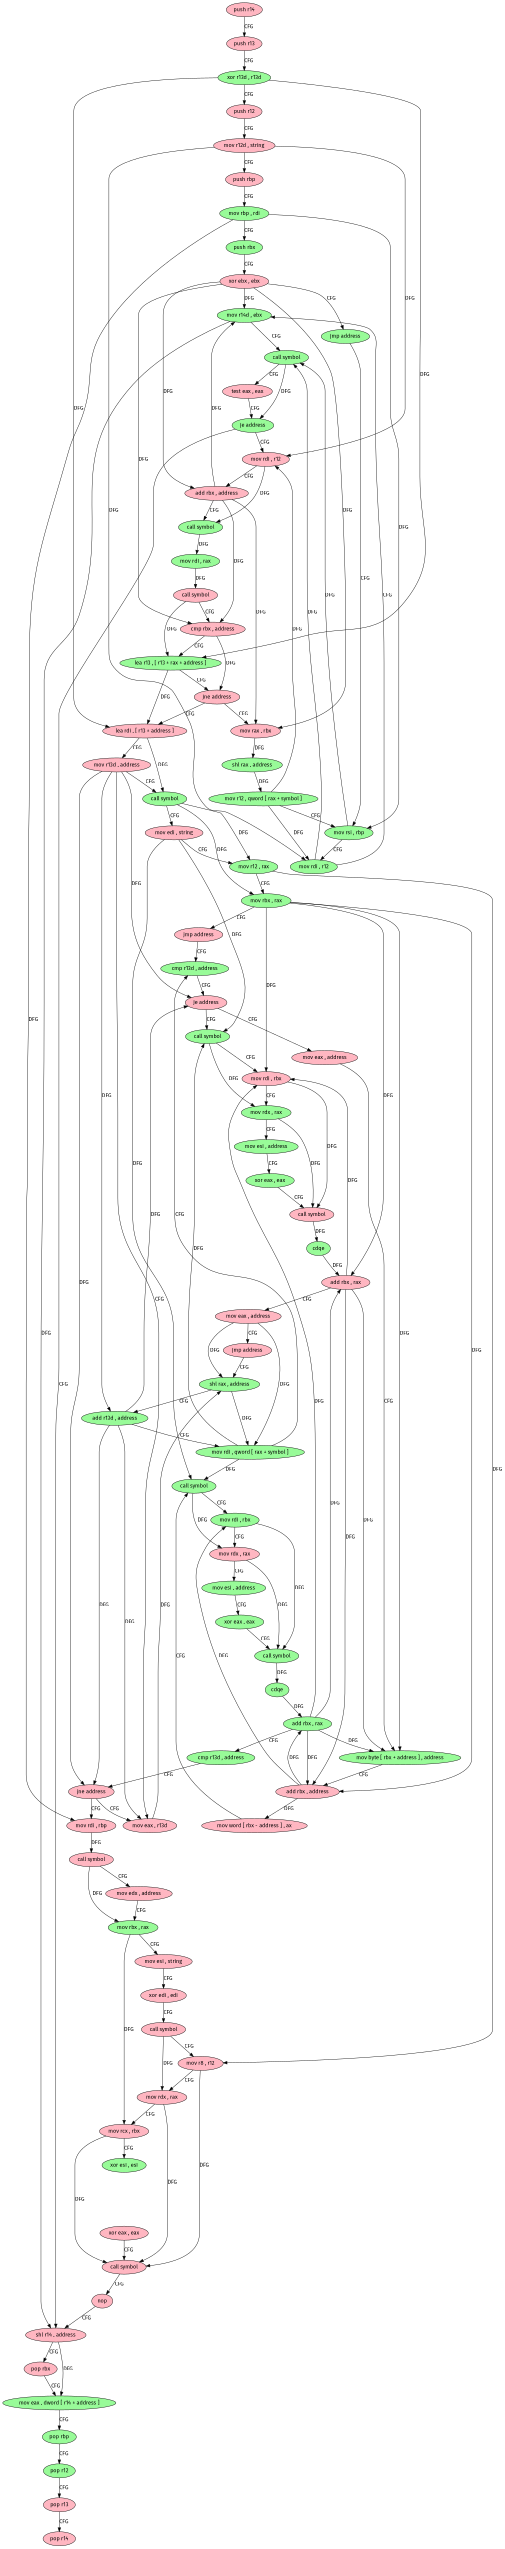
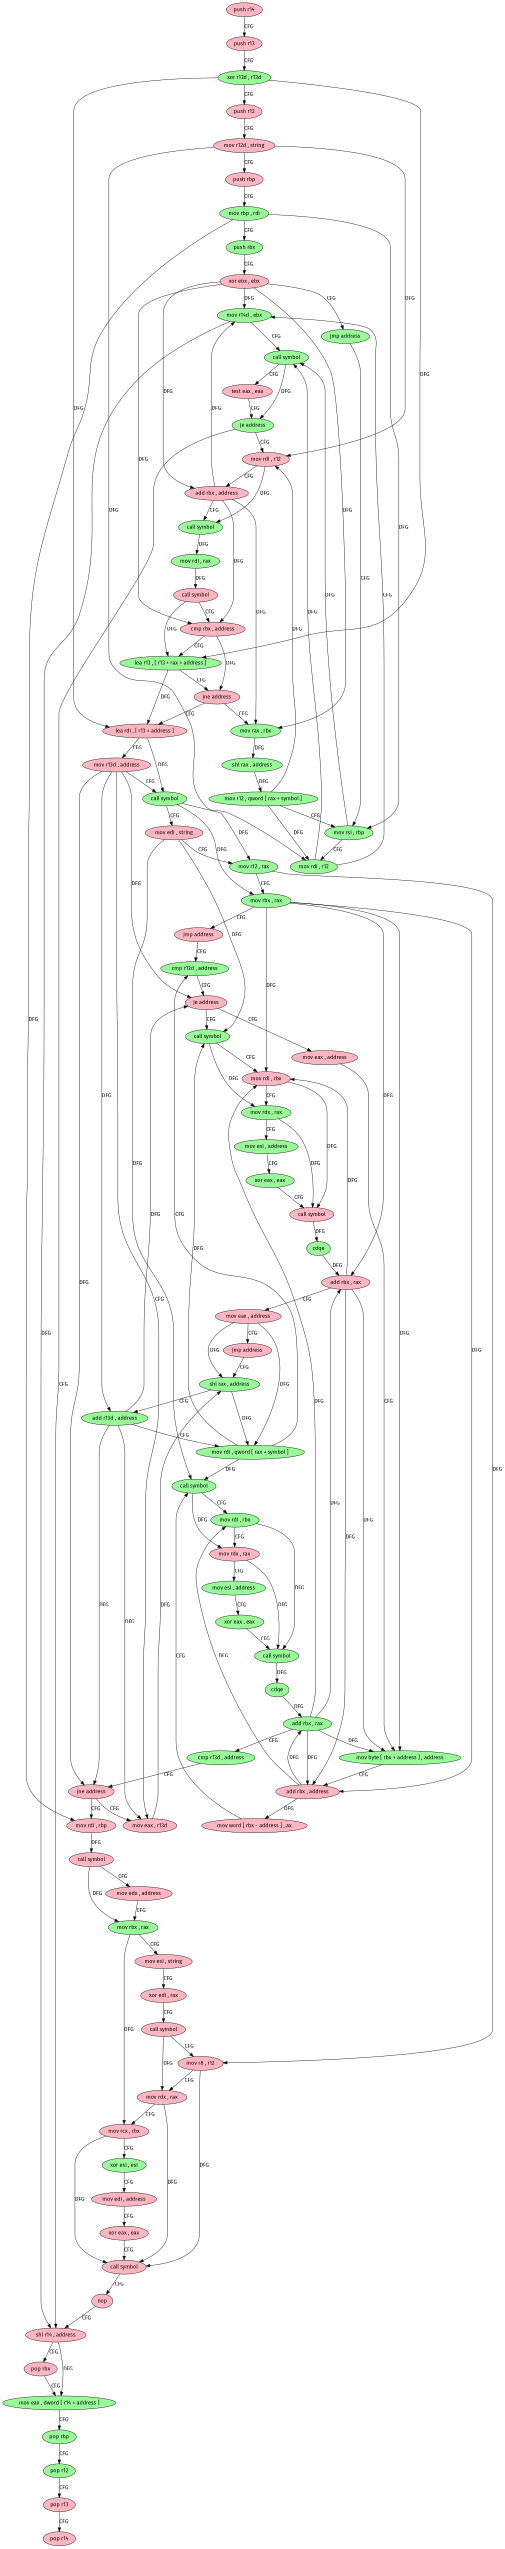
  digraph {
    fontname="Fira Sans"
    node [fillcolor=lightpink fontname="Fira Sans" style=filled]
    edge [fontname="Fira Sans"]
    n1 [label="push r14"]
    n2 [label="push r13"]
    n3 [fillcolor=palegreen label="xor r13d , r13d"]
    n4 [label="push r12"]
    n5 [fillcolor=palegreen label="lea r13 , [ r13 + rax + address ]"]
    n6 [label="lea rdi , [ r13 + address ]"]
    n7 [label="mov r12d , string"]
    n8 [label="jne address"]
    n9 [label="mov r13d , address"]
    n10 [fillcolor=palegreen label="call symbol"]
    n11 [label="push rbp"]
    n12 [fillcolor=palegreen label="mov rdi , r12"]
    n13 [label="mov rdi , r12"]
    n14 [fillcolor=palegreen label="mov rbp , rdi"]
    n15 [fillcolor=palegreen label="mov r14d , ebx"]
    n16 [fillcolor=palegreen label="call symbol"]
    n17 [label="add rbx , address"]
    n18 [fillcolor=palegreen label="call symbol"]
    n19 [fillcolor=palegreen label="push rbx"]
    n20 [fillcolor=palegreen label="mov rsi , rbp"]
    n21 [label="mov rdi , rbp"]
    n22 [label="xor ebx , ebx"]
    n23 [label="call symbol"]
    n24 [fillcolor=palegreen label="jmp address"]
    n25 [label="cmp rbx , address"]
-   n26 [label="mov rax , rbx"]
+   n26 [fillcolor=palegreen label="mov rax , rbx"]
    n27 [label="shl r14 , address"]
    n28 [fillcolor=palegreen label="shl rax , address"]
    n29 [label="test eax , eax"]
    n30 [fillcolor=palegreen label="je address"]
    n31 [label="pop rbx"]
    n32 [fillcolor=palegreen label="mov eax , dword [ r14 + address ]"]
    n33 [fillcolor=palegreen label="pop rbp"]
    n34 [fillcolor=palegreen label="mov rdi , rax"]
    n35 [fillcolor=palegreen label="pop r12"]
    n36 [label="pop r13"]
    n37 [label="pop r14"]
    n38 [label="call symbol"]
    n39 [fillcolor=palegreen label="mov r12 , qword [ rax + symbol ]"]
    n40 [label="je address"]
    n41 [label="jne address"]
    n42 [label="mov eax , r13d"]
    n43 [fillcolor=palegreen label="add r13d , address"]
    n44 [label="mov edi , string"]
    n45 [fillcolor=palegreen label="mov r12 , rax"]
    n46 [fillcolor=palegreen label="mov rbx , rax"]
    n47 [fillcolor=palegreen label="call symbol"]
    n48 [label="mov eax , address"]
    n49 [fillcolor=palegreen label="shl rax , address"]
    n50 [fillcolor=palegreen label="mov rdi , qword [ rax + symbol ]"]
    n51 [fillcolor=palegreen label="call symbol"]
    n52 [label="mov r8 , r12"]
    n53 [label="jmp address"]
    n54 [label="mov rdi , rbx"]
    n55 [label="add rbx , rax"]
    n56 [fillcolor=palegreen label="mov byte [ rbx + address ] , address"]
    n57 [label="add rbx , address"]
    n58 [fillcolor=palegreen label="mov rdx , rax"]
    n59 [fillcolor=palegreen label="mov rdi , rbx"]
    n60 [label="mov rdx , rax"]
    n61 [label="mov rdx , rax"]
    n62 [label="call symbol"]
    n63 [fillcolor=palegreen label="cmp r13d , address"]
    n64 [label="call symbol"]
    n65 [label="mov eax , address"]
    n66 [label="mov word [ rbx - address ] , ax"]
    n67 [fillcolor=palegreen label="add rbx , rax"]
    n68 [fillcolor=palegreen label="mov esi , address"]
    n69 [fillcolor=palegreen label=cdqe]
    n70 [fillcolor=palegreen label="xor eax , eax"]
    n71 [label="jmp address"]
    n72 [fillcolor=palegreen label="call symbol"]
    n73 [fillcolor=palegreen label="cmp r13d , address"]
    n74 [fillcolor=palegreen label="mov esi , address"]
    n75 [fillcolor=palegreen label=cdqe]
    n76 [fillcolor=palegreen label="xor eax , eax"]
    n77 [label="mov edx , address"]
    n78 [fillcolor=palegreen label="mov rbx , rax"]
    n79 [label="mov esi , string"]
    n80 [label="mov rcx , rbx"]
-   n81 [label="xor edi , edi"]
+   n81 [label="xor edi , rax"]
    n82 [fillcolor=palegreen label="xor esi , esi"]
    n83 [label="call symbol"]
    n84 [label=nop]
+   n85 [label="mov edi , address"]
    n86 [label="xor eax , eax"]
    n1 -> n2 [label=CFG]
    n2 -> n3 [label=CFG]
    n3 -> n4 [label=CFG]
    n3 -> n5 [label=DFG]
    n3 -> n6 [label=DFG]
    n4 -> n7 [label=CFG]
    n5 -> n6 [label=DFG]
    n5 -> n8 [label=CFG]
    n6 -> n9 [label=CFG]
    n6 -> n10 [label=DFG]
    n7 -> n11 [label=CFG]
    n7 -> n12 [label=DFG]
    n7 -> n13 [label=DFG]
    n8 -> n6 [label=CFG]
    n8 -> n26 [label=CFG]
    n9 -> n10 [label=CFG]
    n9 -> n40 [label=DFG]
    n9 -> n41 [label=DFG]
    n9 -> n42 [label=CFG]
    n9 -> n43 [label=DFG]
    n10 -> n44 [label=CFG]
    n10 -> n45 [label=DFG]
    n10 -> n46 [label=DFG]
    n11 -> n14 [label=CFG]
    n12 -> n15 [label=CFG]
    n12 -> n16 [label=DFG]
    n13 -> n17 [label=CFG]
    n13 -> n18 [label=DFG]
    n14 -> n19 [label=CFG]
    n14 -> n20 [label=DFG]
    n14 -> n21 [label=DFG]
    n15 -> n16 [label=CFG]
    n15 -> n27 [label=DFG]
    n16 -> n29 [label=CFG]
    n16 -> n30 [label=DFG]
    n17 -> n15 [label=DFG]
    n17 -> n18 [label=CFG]
    n17 -> n25 [label=DFG]
    n17 -> n26 [label=DFG]
    n18 -> n34 [label=DFG]
    n19 -> n22 [label=CFG]
    n20 -> n12 [label=CFG]
    n20 -> n16 [label=DFG]
    n21 -> n23 [label=DFG]
    n22 -> n15 [label=DFG]
    n22 -> n17 [label=DFG]
    n22 -> n24 [label=CFG]
    n22 -> n25 [label=DFG]
    n22 -> n26 [label=DFG]
    n23 -> n77 [label=CFG]
    n23 -> n78 [label=DFG]
    n24 -> n20 [label=CFG]
    n25 -> n5 [label=CFG]
    n25 -> n8 [label=DFG]
    n26 -> n28 [label=DFG]
    n27 -> n31 [label=CFG]
    n27 -> n32 [label=DFG]
    n28 -> n39 [label=DFG]
    n29 -> n30 [label=CFG]
    n30 -> n13 [label=CFG]
    n30 -> n27 [label=CFG]
    n31 -> n32 [label=CFG]
    n32 -> n33 [label=CFG]
    n33 -> n35 [label=CFG]
    n34 -> n38 [label=DFG]
    n35 -> n36 [label=CFG]
    n36 -> n37 [label=CFG]
    n38 -> n5 [label=DFG]
    n38 -> n25 [label=CFG]
    n39 -> n12 [label=DFG]
    n39 -> n13 [label=DFG]
    n39 -> n20 [label=CFG]
    n40 -> n47 [label=CFG]
    n40 -> n48 [label=CFG]
    n41 -> n21 [label=CFG]
    n41 -> n42 [label=CFG]
    n42 -> n49 [label=DFG]
    n43 -> n40 [label=DFG]
    n43 -> n41 [label=DFG]
    n43 -> n42 [label=DFG]
    n43 -> n50 [label=CFG]
    n44 -> n45 [label=CFG]
    n44 -> n47 [label=DFG]
    n44 -> n51 [label=DFG]
    n45 -> n46 [label=CFG]
    n45 -> n52 [label=DFG]
    n46 -> n53 [label=CFG]
    n46 -> n54 [label=DFG]
    n46 -> n55 [label=DFG]
    n46 -> n56 [label=DFG]
    n46 -> n57 [label=DFG]
    n47 -> n54 [label=CFG]
    n47 -> n58 [label=DFG]
    n48 -> n56 [label=CFG]
    n49 -> n43 [label=CFG]
    n49 -> n50 [label=DFG]
    n50 -> n47 [label=DFG]
    n50 -> n51 [label=DFG]
    n50 -> n63 [label=CFG]
    n51 -> n59 [label=CFG]
    n51 -> n60 [label=DFG]
    n52 -> n61 [label=CFG]
    n52 -> n62 [label=DFG]
    n53 -> n63 [label=CFG]
    n54 -> n58 [label=CFG]
    n54 -> n64 [label=DFG]
    n55 -> n54 [label=DFG]
    n55 -> n56 [label=DFG]
    n55 -> n57 [label=DFG]
    n55 -> n65 [label=CFG]
    n56 -> n57 [label=CFG]
    n57 -> n59 [label=DFG]
    n57 -> n66 [label=DFG]
    n57 -> n67 [label=DFG]
    n58 -> n64 [label=DFG]
    n58 -> n68 [label=CFG]
    n59 -> n60 [label=CFG]
    n59 -> n72 [label=DFG]
    n60 -> n72 [label=DFG]
    n60 -> n74 [label=CFG]
    n61 -> n62 [label=DFG]
    n61 -> n80 [label=CFG]
    n62 -> n84 [label=CFG]
    n63 -> n40 [label=CFG]
    n64 -> n69 [label=DFG]
    n65 -> n49 [label=DFG]
    n65 -> n50 [label=DFG]
    n65 -> n71 [label=CFG]
    n66 -> n51 [label=CFG]
    n67 -> n54 [label=DFG]
    n67 -> n55 [label=DFG]
    n67 -> n56 [label=DFG]
    n67 -> n57 [label=DFG]
    n67 -> n73 [label=CFG]
    n68 -> n70 [label=CFG]
    n69 -> n55 [label=DFG]
    n70 -> n64 [label=CFG]
    n71 -> n49 [label=CFG]
    n72 -> n75 [label=DFG]
    n73 -> n41 [label=CFG]
    n74 -> n76 [label=CFG]
    n75 -> n67 [label=DFG]
    n76 -> n72 [label=CFG]
    n77 -> n78 [label=CFG]
    n78 -> n79 [label=CFG]
    n78 -> n80 [label=DFG]
    n79 -> n81 [label=CFG]
    n80 -> n62 [label=DFG]
    n80 -> n82 [label=CFG]
    n81 -> n83 [label=CFG]
+   n82 -> n85 [label=CFG]
    n83 -> n52 [label=CFG]
    n83 -> n61 [label=DFG]
    n84 -> n27 [label=CFG]
+   n85 -> n86 [label=CFG]
    n86 -> n62 [label=CFG]
  }
